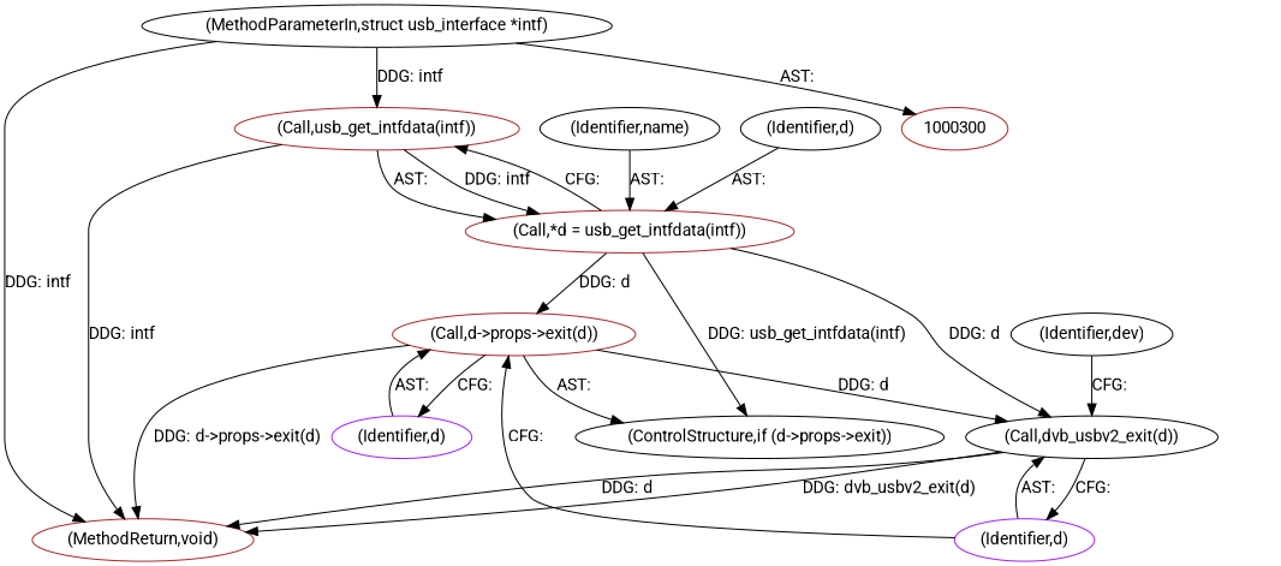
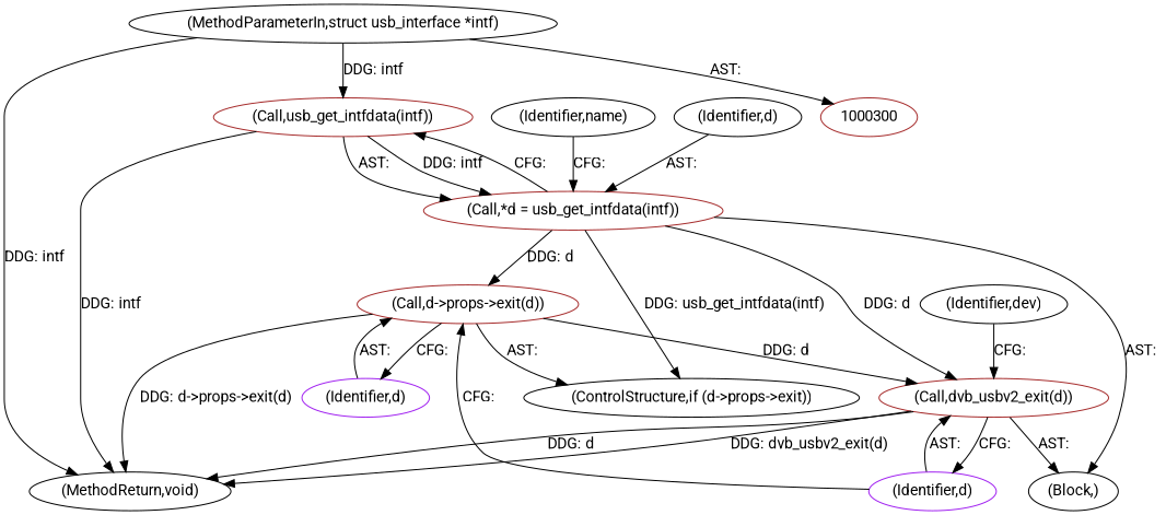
  digraph {
    fontname=Roboto
    node [color=black fontname=Roboto]
    edge [fontname=Roboto]
    n1 [label="(MethodParameterIn,struct usb_interface *intf)"]
    n2 [color=brown label="(Call,usb_get_intfdata(intf))"]
-   n3 [color=brown label="(MethodReturn,void)"]
+   n3 [label="(MethodReturn,void)"]
    n4 [color=brown label=1000300]
    n5 [color=brown label="(Call,*d = usb_get_intfdata(intf))"]
    n6 [color=brown label="(Call,d->props->exit(d))"]
-   n7 [label="(Call,dvb_usbv2_exit(d))"]
+   n7 [color=brown label="(Call,dvb_usbv2_exit(d))"]
+   n8 [label="(Block,)"]
    n9 [label="(ControlStructure,if (d->props->exit))"]
    n10 [color=purple label="(Identifier,d)"]
    n11 [color=purple label="(Identifier,d)"]
    n12 [label="(Identifier,name)"]
    n13 [label="(Identifier,d)"]
    n14 [label="(Identifier,dev)"]
    n1 -> n2 [label="DDG: intf"]
    n1 -> n3 [label="DDG: intf"]
    n1 -> n4 [label="AST: "]
    n2 -> n3 [label="DDG: intf"]
    n2 -> n5 [label="AST: "]
    n2 -> n5 [label="DDG: intf"]
    n5 -> n2 [label="CFG: "]
    n5 -> n6 [label="DDG: d"]
    n5 -> n7 [label="DDG: d"]
+   n5 -> n8 [label="AST: "]
    n5 -> n9 [label="DDG: usb_get_intfdata(intf)"]
    n6 -> n3 [label="DDG: d->props->exit(d)"]
    n6 -> n7 [label="DDG: d"]
    n6 -> n9 [label="AST: "]
    n6 -> n10 [label="CFG: "]
    n7 -> n3 [label="DDG: dvb_usbv2_exit(d)"]
    n7 -> n3 [label="DDG: d"]
+   n7 -> n8 [label="AST: "]
    n7 -> n11 [label="CFG: "]
    n10 -> n6 [label="AST: "]
    n11 -> n6 [label="CFG: "]
    n11 -> n7 [label="AST: "]
-   n12 -> n5 [label="AST: "]
+   n12 -> n5 [label="CFG: "]
    n13 -> n5 [label="AST: "]
    n14 -> n7 [label="CFG: "]
  }
